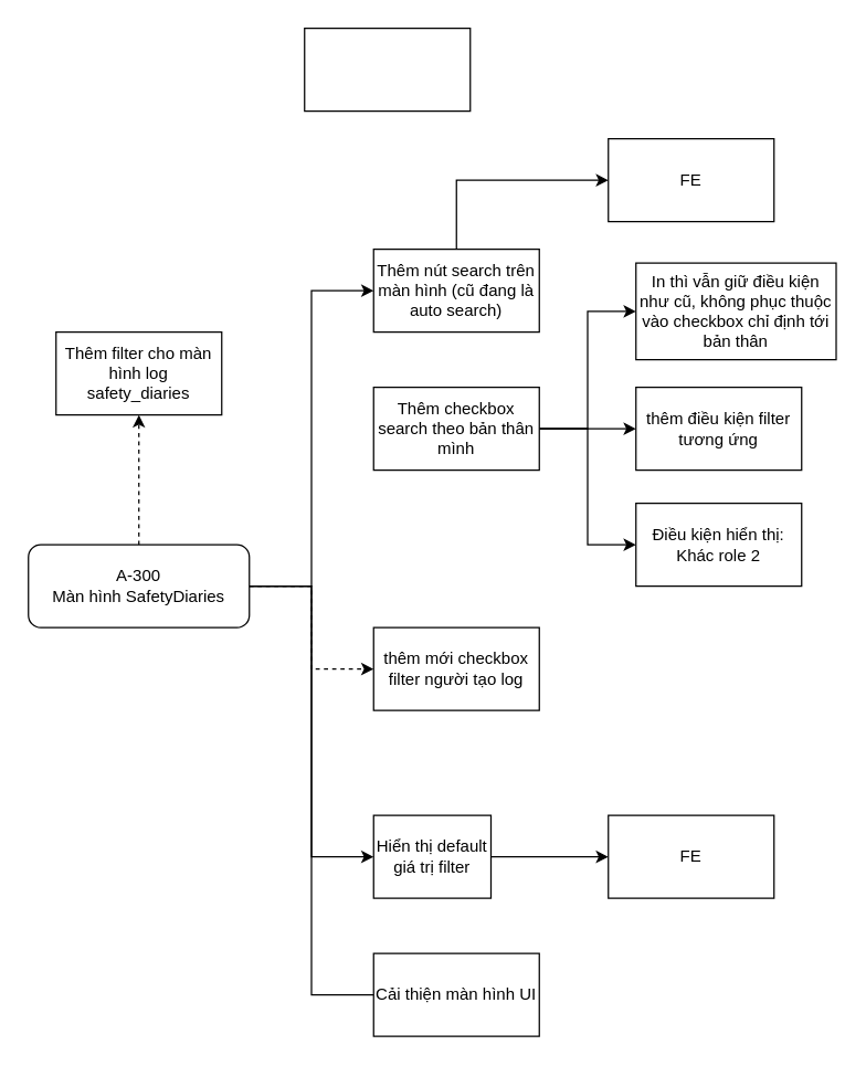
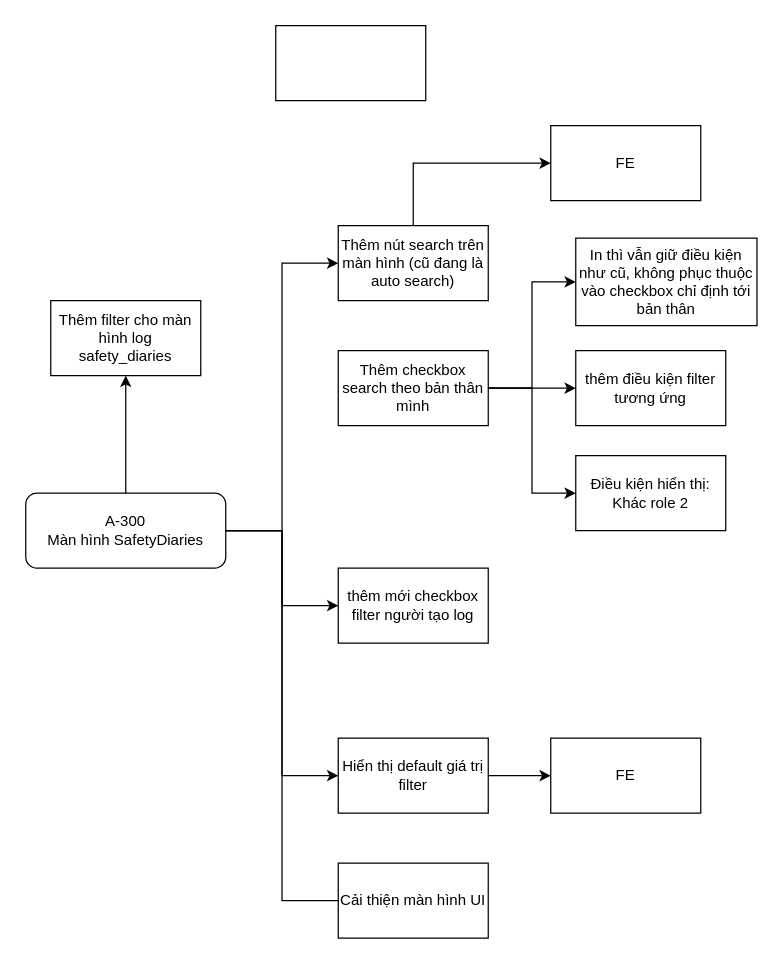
  <mxCell id="0" />
  <mxCell id="1" parent="0" />
- <mxCell id="2" style="edgeStyle=orthogonalEdgeStyle;rounded=0;orthogonalLoop=1;jettySize=auto;html=1;exitX=0.5;exitY=0;exitDx=0;exitDy=0;entryX=0.5;entryY=1;entryDx=0;entryDy=0;dashed=1;" parent="1" source="7" target="8" edge="1"><mxGeometry relative="1" as="geometry" /></mxCell>
+ <mxCell id="2" style="edgeStyle=orthogonalEdgeStyle;rounded=0;orthogonalLoop=1;jettySize=auto;html=1;exitX=0.5;exitY=0;exitDx=0;exitDy=0;entryX=0.5;entryY=1;entryDx=0;entryDy=0;" parent="1" source="7" target="8" edge="1"><mxGeometry relative="1" as="geometry" /></mxCell>
  <mxCell id="3" style="edgeStyle=orthogonalEdgeStyle;rounded=0;orthogonalLoop=1;jettySize=auto;html=1;exitX=1;exitY=0.5;exitDx=0;exitDy=0;entryX=0;entryY=0.5;entryDx=0;entryDy=0;" parent="1" source="7" target="10" edge="1"><mxGeometry relative="1" as="geometry" /></mxCell>
- <mxCell id="4" style="edgeStyle=orthogonalEdgeStyle;rounded=0;orthogonalLoop=1;jettySize=auto;html=1;exitX=1;exitY=0.5;exitDx=0;exitDy=0;entryX=0;entryY=0.5;entryDx=0;entryDy=0;dashed=1;" parent="1" source="7" target="17" edge="1"><mxGeometry relative="1" as="geometry" /></mxCell>
+ <mxCell id="4" style="edgeStyle=orthogonalEdgeStyle;rounded=0;orthogonalLoop=1;jettySize=auto;html=1;exitX=1;exitY=0.5;exitDx=0;exitDy=0;entryX=0;entryY=0.5;entryDx=0;entryDy=0;" parent="1" source="7" target="17" edge="1"><mxGeometry relative="1" as="geometry" /></mxCell>
  <mxCell id="5" style="edgeStyle=orthogonalEdgeStyle;rounded=0;orthogonalLoop=1;jettySize=auto;html=1;exitX=1;exitY=0.5;exitDx=0;exitDy=0;entryX=0;entryY=0.5;entryDx=0;entryDy=0;" parent="1" source="7" target="19" edge="1"><mxGeometry relative="1" as="geometry" /></mxCell>
  <mxCell id="6" style="edgeStyle=orthogonalEdgeStyle;rounded=0;orthogonalLoop=1;jettySize=auto;html=1;exitX=1;exitY=0.5;exitDx=0;exitDy=0;entryX=0;entryY=0.5;entryDx=0;entryDy=0;endArrow=none;" parent="1" source="7" target="22" edge="1"><mxGeometry relative="1" as="geometry" /></mxCell>
  <mxCell id="7" value="A-300&lt;br&gt;Màn hình&amp;nbsp;SafetyDiaries" style="whiteSpace=wrap;html=1;rounded=1;" parent="1" vertex="1"><mxGeometry x="20" y="394" width="160" height="60" as="geometry" /></mxCell>
  <mxCell id="8" value="Thêm filter cho màn hình log safety_diaries" style="rounded=0;whiteSpace=wrap;html=1;" parent="1" vertex="1"><mxGeometry x="40" y="240" width="120" height="60" as="geometry" /></mxCell>
  <mxCell id="9" style="edgeStyle=orthogonalEdgeStyle;rounded=0;orthogonalLoop=1;jettySize=auto;html=1;exitX=0.5;exitY=0;exitDx=0;exitDy=0;entryX=0;entryY=0.5;entryDx=0;entryDy=0;" parent="1" source="10" target="21" edge="1"><mxGeometry relative="1" as="geometry" /></mxCell>
  <mxCell id="10" value="Thêm nút search trên màn hình (cũ đang là auto search)" style="rounded=0;whiteSpace=wrap;html=1;" parent="1" vertex="1"><mxGeometry x="270" y="180" width="120" height="60" as="geometry" /></mxCell>
  <mxCell id="11" style="edgeStyle=orthogonalEdgeStyle;rounded=0;orthogonalLoop=1;jettySize=auto;html=1;exitX=1;exitY=0.5;exitDx=0;exitDy=0;entryX=0;entryY=0.5;entryDx=0;entryDy=0;" parent="1" source="14" target="16" edge="1"><mxGeometry relative="1" as="geometry" /></mxCell>
  <mxCell id="12" style="edgeStyle=orthogonalEdgeStyle;rounded=0;orthogonalLoop=1;jettySize=auto;html=1;exitX=1;exitY=0.5;exitDx=0;exitDy=0;" parent="1" source="14" target="23" edge="1"><mxGeometry relative="1" as="geometry" /></mxCell>
  <mxCell id="13" style="edgeStyle=orthogonalEdgeStyle;rounded=0;orthogonalLoop=1;jettySize=auto;html=1;exitX=1;exitY=0.5;exitDx=0;exitDy=0;entryX=0;entryY=0.5;entryDx=0;entryDy=0;" parent="1" source="14" target="24" edge="1"><mxGeometry relative="1" as="geometry" /></mxCell>
  <mxCell id="14" value="Thêm checkbox search theo bản thân mình" style="rounded=0;whiteSpace=wrap;html=1;" parent="1" vertex="1"><mxGeometry x="270" y="280" width="120" height="60" as="geometry" /></mxCell>
  <mxCell id="15" value="" style="rounded=0;whiteSpace=wrap;html=1;" parent="1" vertex="1"><mxGeometry x="220" y="20" width="120" height="60" as="geometry" /></mxCell>
  <mxCell id="16" value="In thì vẫn giữ điều kiện như cũ, không phục thuộc vào checkbox chỉ định tới bản thân" style="rounded=0;whiteSpace=wrap;html=1;" parent="1" vertex="1"><mxGeometry x="460" y="190" width="145" height="70" as="geometry" /></mxCell>
  <mxCell id="17" value="thêm mới checkbox filter người tạo log" style="rounded=0;whiteSpace=wrap;html=1;" parent="1" vertex="1"><mxGeometry x="270" y="454" width="120" height="60" as="geometry" /></mxCell>
  <mxCell id="18" style="edgeStyle=orthogonalEdgeStyle;rounded=0;orthogonalLoop=1;jettySize=auto;html=1;exitX=1;exitY=0.5;exitDx=0;exitDy=0;entryX=0;entryY=0.5;entryDx=0;entryDy=0;" parent="1" source="19" target="20" edge="1"><mxGeometry relative="1" as="geometry" /></mxCell>
- <mxCell id="19" value="Hiển thị default giá trị filter" style="rounded=0;whiteSpace=wrap;html=1;" parent="1" vertex="1"><mxGeometry x="270" y="590" width="85" height="60" as="geometry" /></mxCell>
+ <mxCell id="19" value="Hiển thị default giá trị filter" style="rounded=0;whiteSpace=wrap;html=1;" parent="1" vertex="1"><mxGeometry x="270" y="590" width="120" height="60" as="geometry" /></mxCell>
  <mxCell id="20" value="FE" style="rounded=0;whiteSpace=wrap;html=1;" parent="1" vertex="1"><mxGeometry x="440" y="590" width="120" height="60" as="geometry" /></mxCell>
  <mxCell id="21" value="FE" style="rounded=0;whiteSpace=wrap;html=1;" parent="1" vertex="1"><mxGeometry x="440" y="100" width="120" height="60" as="geometry" /></mxCell>
  <mxCell id="22" value="Cải thiện màn hình UI" style="rounded=0;whiteSpace=wrap;html=1;" parent="1" vertex="1"><mxGeometry x="270" y="690" width="120" height="60" as="geometry" /></mxCell>
  <mxCell id="23" value="thêm điều kiện filter tương ứng" style="rounded=0;whiteSpace=wrap;html=1;" parent="1" vertex="1"><mxGeometry x="460" y="280" width="120" height="60" as="geometry" /></mxCell>
  <mxCell id="24" value="Điều kiện hiển thị: Khác role 2" style="rounded=0;whiteSpace=wrap;html=1;" parent="1" vertex="1"><mxGeometry x="460" y="364" width="120" height="60" as="geometry" /></mxCell>
